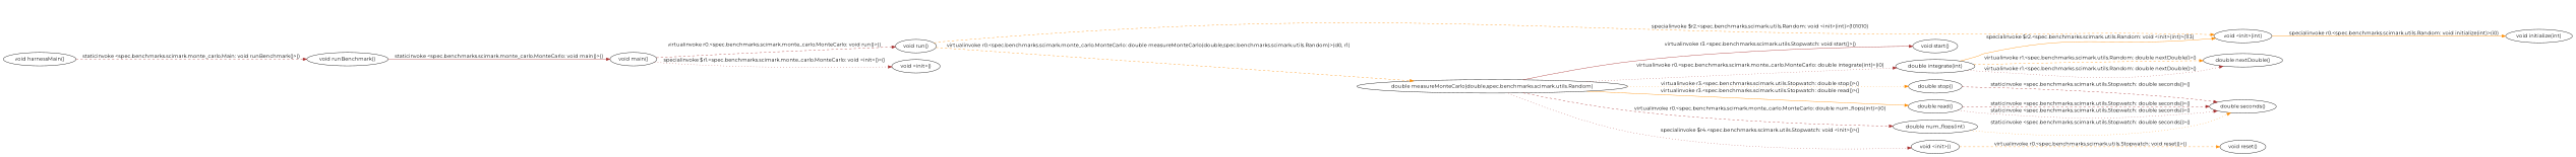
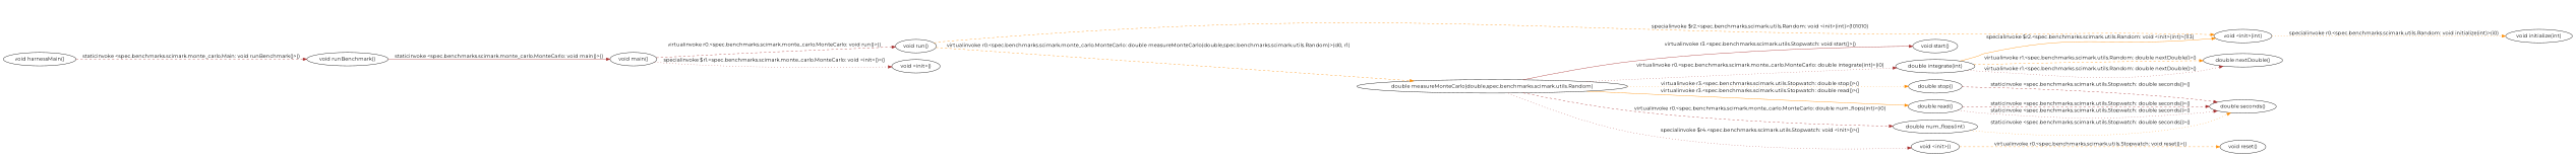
  digraph {
    fontname=Montserrat
    rankdir=LR
    node [fontname=Montserrat]
    edge [color=brown fontname=Montserrat style=dashed]
    n1 [label="void initialize(int)"]
    n2 [label="double stop()"]
    n3 [label="double seconds()"]
    n4 [label="void <init>()"]
    n5 [label="void reset()"]
    n6 [label="void runBenchmark()"]
    n7 [label="void main()"]
    n8 [label="void <init>()"]
    n9 [label="void run()"]
    n10 [label="double read()"]
    n11 [label="void <init>(int)"]
    n12 [label="double measureMonteCarlo(double,spec.benchmarks.scimark.utils.Random)"]
    n13 [label="double integrate(int)"]
    n14 [label="double nextDouble()"]
    n15 [label="void start()"]
    n16 [label="void harnessMain()"]
    n17 [label="double num_flops(int)"]
    n2 -> n3 [label="staticinvoke <spec.benchmarks.scimark.utils.Stopwatch: double seconds()>()"]
    n4 -> n5 [color=darkorange label="virtualinvoke r0.<spec.benchmarks.scimark.utils.Stopwatch: void reset()>()"]
    n6 -> n7 [label="staticinvoke <spec.benchmarks.scimark.monte_carlo.MonteCarlo: void main()>()" style=solid]
    n7 -> n8 [label="specialinvoke $r1.<spec.benchmarks.scimark.monte_carlo.MonteCarlo: void <init>()>()" style=dotted]
    n7 -> n9 [label="virtualinvoke r0.<spec.benchmarks.scimark.monte_carlo.MonteCarlo: void run()>()"]
    n9 -> n11 [color=darkorange label="specialinvoke $r2.<spec.benchmarks.scimark.utils.Random: void <init>(int)>(101010)"]
    n9 -> n12 [color=darkorange label="virtualinvoke r0.<spec.benchmarks.scimark.monte_carlo.MonteCarlo: double measureMonteCarlo(double,spec.benchmarks.scimark.utils.Random)>(d0, r1)"]
    n10 -> n3 [label="staticinvoke <spec.benchmarks.scimark.utils.Stopwatch: double seconds()>()" style=dotted]
    n10 -> n3 [label="staticinvoke <spec.benchmarks.scimark.utils.Stopwatch: double seconds()>()"]
-   n11 -> n1 [color=darkorange label="specialinvoke r0.<spec.benchmarks.scimark.utils.Random: void initialize(int)>(i0)" style=solid]
+   n11 -> n1 [color=darkorange label="specialinvoke r0.<spec.benchmarks.scimark.utils.Random: void initialize(int)>(i0)" style=dotted]
    n12 -> n2 [color=darkorange label="virtualinvoke r3.<spec.benchmarks.scimark.utils.Stopwatch: double stop()>()" style=dotted]
    n12 -> n4 [label="specialinvoke $r4.<spec.benchmarks.scimark.utils.Stopwatch: void <init>()>()" style=dotted]
    n12 -> n10 [color=darkorange label="virtualinvoke r3.<spec.benchmarks.scimark.utils.Stopwatch: double read()>()" style=solid]
    n12 -> n13 [label="virtualinvoke r0.<spec.benchmarks.scimark.monte_carlo.MonteCarlo: double integrate(int)>(i0)" style=dotted]
    n12 -> n15 [label="virtualinvoke r3.<spec.benchmarks.scimark.utils.Stopwatch: void start()>()" style=solid]
    n12 -> n17 [label="virtualinvoke r0.<spec.benchmarks.scimark.monte_carlo.MonteCarlo: double num_flops(int)>(i0)"]
    n13 -> n11 [color=darkorange label="specialinvoke $r2.<spec.benchmarks.scimark.utils.Random: void <init>(int)>(113)" style=solid]
    n13 -> n14 [color=darkorange label="virtualinvoke r1.<spec.benchmarks.scimark.utils.Random: double nextDouble()>()"]
    n13 -> n14 [label="virtualinvoke r1.<spec.benchmarks.scimark.utils.Random: double nextDouble()>()" style=dotted]
    n16 -> n6 [label="staticinvoke <spec.benchmarks.scimark.monte_carlo.Main: void runBenchmark()>()"]
    n17 -> n3 [color=darkorange label="staticinvoke <spec.benchmarks.scimark.utils.Stopwatch: double seconds()>()" style=dotted]
  }
